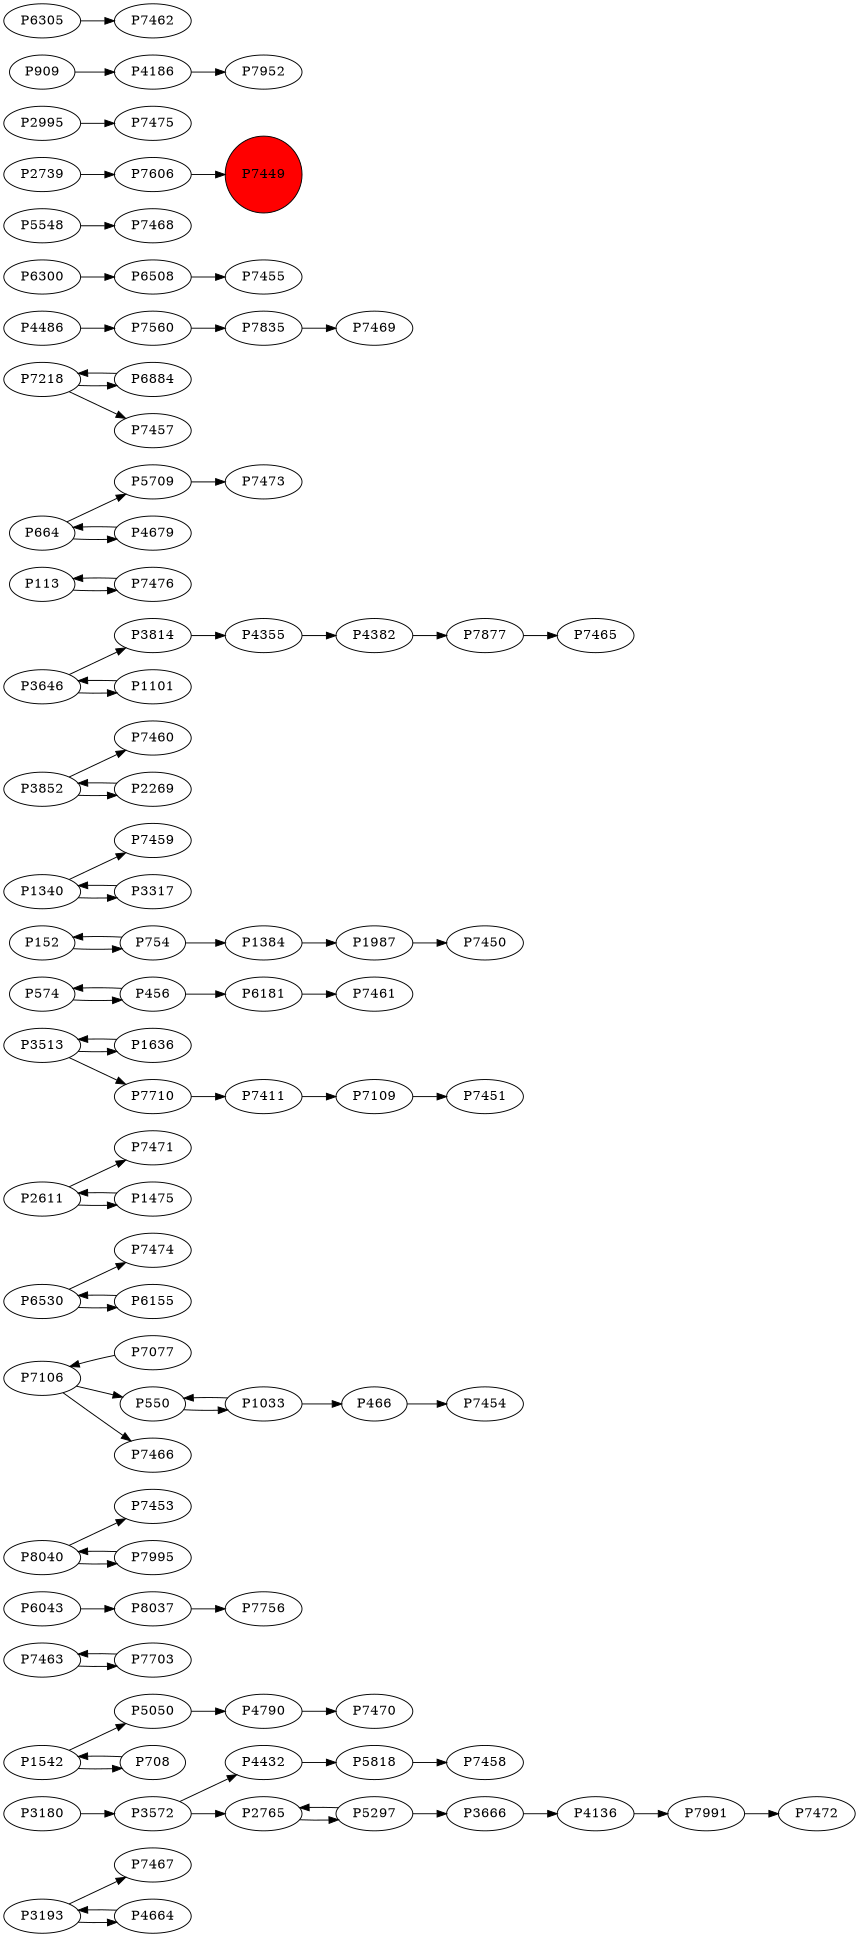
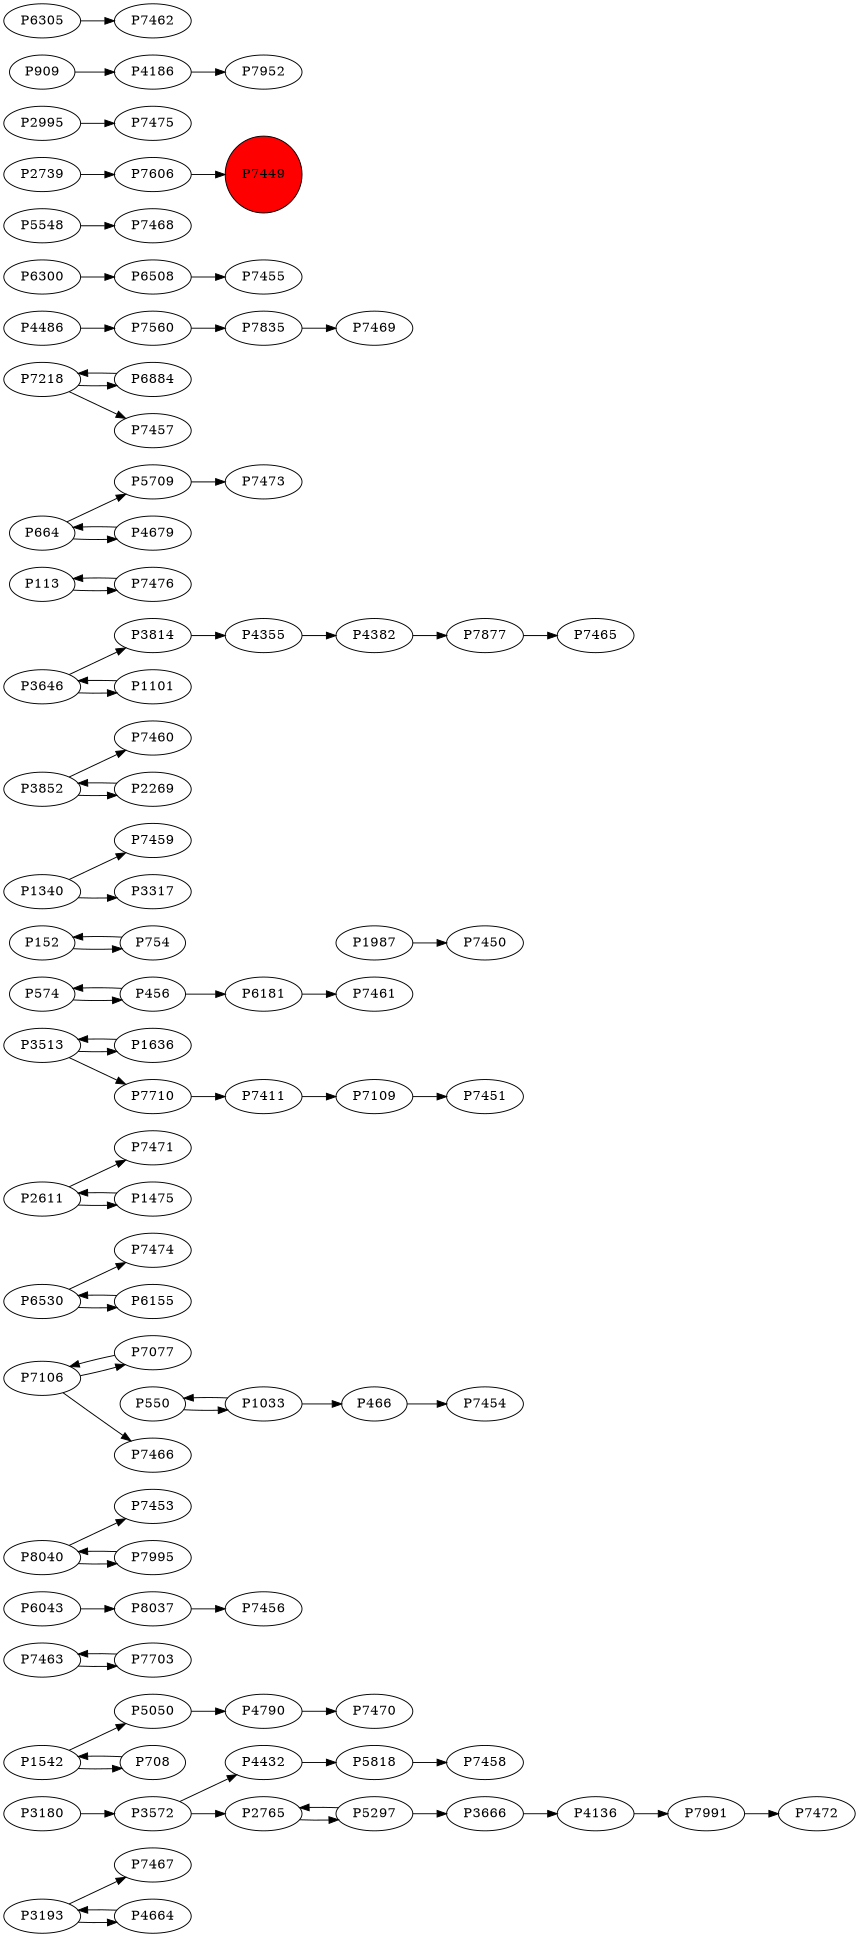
  digraph {
    rankdir=LR
    P3193
    P7467
    P4664
    P3572
    P4432
    P2765
    P3180
    P5818
    P3666
    P4136
    P7991
    P7472
    P1542
    P5050
    P708
    P4790
    P7470
    P7458
    P7463
    P7703
    P6043
    P8037
-   P7456 [label=P7756]
+   P7456
    P8040
    P7453
    P7995
    P550
    P1033
    P466
    P7454
    P7077
    P7106
    P7466
    P6530
    P7474
    P6155
    P2611
    P7471
    P1475
    P7411
    P7109
    P7451
    P574
    P456
    P6181
    P7461
    P152
    P754
-   P1384
    P1987
    P1340
    P7459
    P3317
    P5297
    P3852
    P7460
    P2269
    P3646
    P3814
    P1101
    P4355
    P4382
    n63 [label=P7877]
    P113
    P7476
    P664
    P5709
    P4679
    P7473
    P7218
    P6884
    P7457
    P7835
    P7469
    P7710
    P6508
    P7455
    P7450
    P1636
    P3513
    P7560
    P7465
    P6300
    P5548
    P7468
    P7449 [fillcolor=red shape=circle style=filled]
    P7606
    P2995
    P7475
    P909
    P4186
    n92 [label=P7952]
    P6305
    P7462
    P4486
    P2739
    P3193 -> P7467
    P3193 -> P4664
    P4664 -> P3193
    P3572 -> P4432
    P3572 -> P2765
    P4432 -> P5818
    P2765 -> P5297
    P3180 -> P3572
    P5818 -> P7458
    P3666 -> P4136
    P4136 -> P7991
    P7991 -> P7472
    P1542 -> P5050
    P1542 -> P708
    P5050 -> P4790
    P708 -> P1542
    P4790 -> P7470
    P7463 -> P7703
    P7703 -> P7463
    P6043 -> P8037
    P8037 -> P7456
    P8040 -> P7453
    P8040 -> P7995
    P7995 -> P8040
    P550 -> P1033
    P1033 -> P550
    P1033 -> P466
    P466 -> P7454
    P7077 -> P7106
-   P7106 -> P550
+   P7106 -> P7077
    P7106 -> P7466
    P6530 -> P7474
    P6530 -> P6155
    P6155 -> P6530
    P2611 -> P7471
    P2611 -> P1475
    P1475 -> P2611
    P7411 -> P7109
    P7109 -> P7451
    P574 -> P456
    P456 -> P574
    P456 -> P6181
    P6181 -> P7461
    P152 -> P754
    P754 -> P152
-   P754 -> P1384
-   P1384 -> P1987
    P1987 -> P7450
    P1340 -> P7459
    P1340 -> P3317
-   P3317 -> P1340
    P5297 -> P2765
    P5297 -> P3666
    P3852 -> P7460
    P3852 -> P2269
    P2269 -> P3852
    P3646 -> P3814
    P3646 -> P1101
    P3814 -> P4355
    P1101 -> P3646
    P4355 -> P4382
    P4382 -> n63
    n63 -> P7465
    P113 -> P7476
    P7476 -> P113
    P664 -> P5709
    P664 -> P4679
    P5709 -> P7473
    P4679 -> P664
    P7218 -> P6884
    P7218 -> P7457
    P6884 -> P7218
    P7835 -> P7469
    P7710 -> P7411
    P6508 -> P7455
    P1636 -> P3513
    P3513 -> P7710
    P3513 -> P1636
    P7560 -> P7835
    P6300 -> P6508
    P5548 -> P7468
    P7606 -> P7449
    P2995 -> P7475
    P909 -> P4186
    P4186 -> n92
    P6305 -> P7462
    P4486 -> P7560
    P2739 -> P7606
  }
